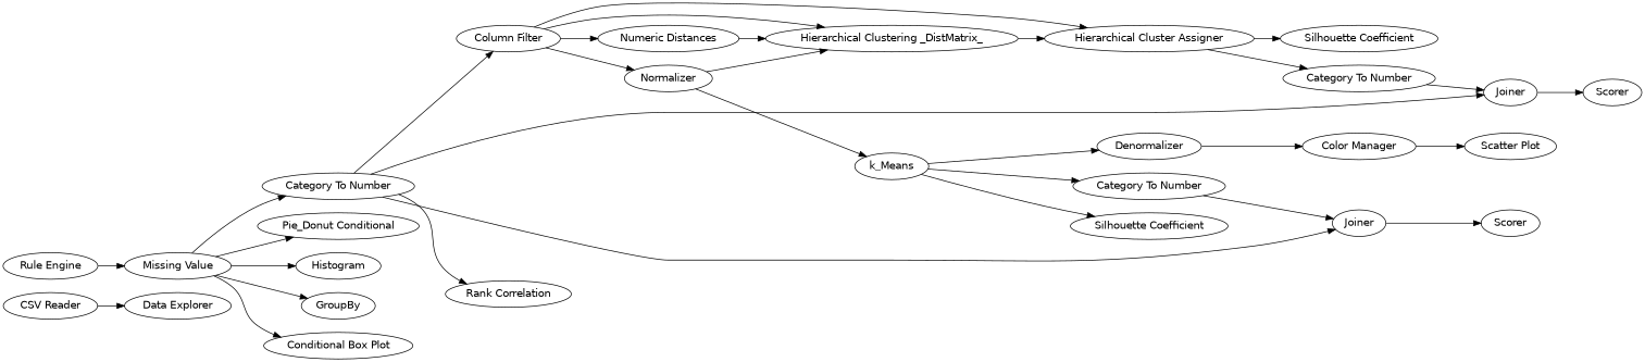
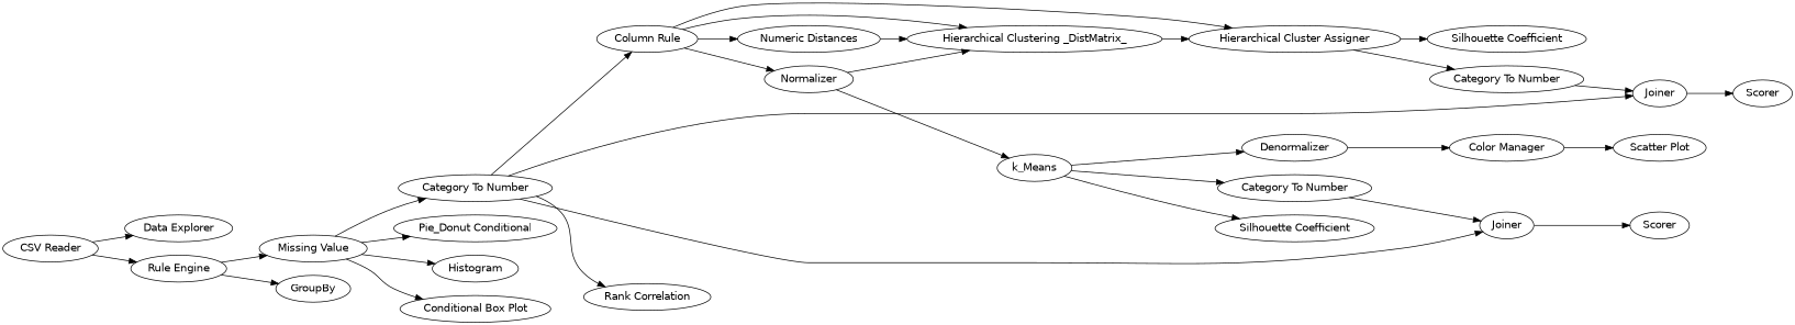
  digraph {
    fontname="DejaVu Sans"
    rankdir=LR
    node [fontname="DejaVu Sans"]
    edge [fontname="DejaVu Sans"]
    n1 [label="CSV Reader"]
    n2 [label="Data Explorer"]
    n3 [label="Rule Engine"]
    n4 [label="Missing Value"]
    n5 [label="Category To Number"]
    n6 [label="Pie_Donut Conditional"]
    n7 [label=Histogram]
    n8 [label=GroupBy]
    n9 [label="Conditional Box Plot"]
-   n10 [label="Column Filter"]
+   n10 [label="Column Rule"]
    n11 [label=Joiner]
    n12 [label=Joiner]
    n13 [label="Rank Correlation"]
    n14 [label=Normalizer]
    n15 [label="Hierarchical Clustering _DistMatrix_"]
    n16 [label="Hierarchical Cluster Assigner"]
    n17 [label="Numeric Distances"]
    n18 [label=Scorer]
    n19 [label=Scorer]
    n20 [label=k_Means]
    n21 [label="Silhouette Coefficient"]
    n22 [label="Category To Number"]
    n23 [label=Denormalizer]
    n24 [label="Color Manager"]
    n25 [label="Category To Number"]
    n26 [label="Silhouette Coefficient"]
    n27 [label="Scatter Plot"]
    n1 -> n2
+   n1 -> n3
    n3 -> n4
    n4 -> n5
    n4 -> n6
    n4 -> n7
-   n4 -> n8
+   n3 -> n8
    n4 -> n9
    n5 -> n10
    n5 -> n11
    n5 -> n12
    n5 -> n13
    n10 -> n14
    n10 -> n15
    n10 -> n16
    n10 -> n17
    n11 -> n18
    n12 -> n19
    n14 -> n15
    n14 -> n20
    n15 -> n16
    n16 -> n21
    n16 -> n22
    n17 -> n15
    n20 -> n23
    n20 -> n25
    n20 -> n26
    n22 -> n11
    n23 -> n24
    n24 -> n27
    n25 -> n12
  }
